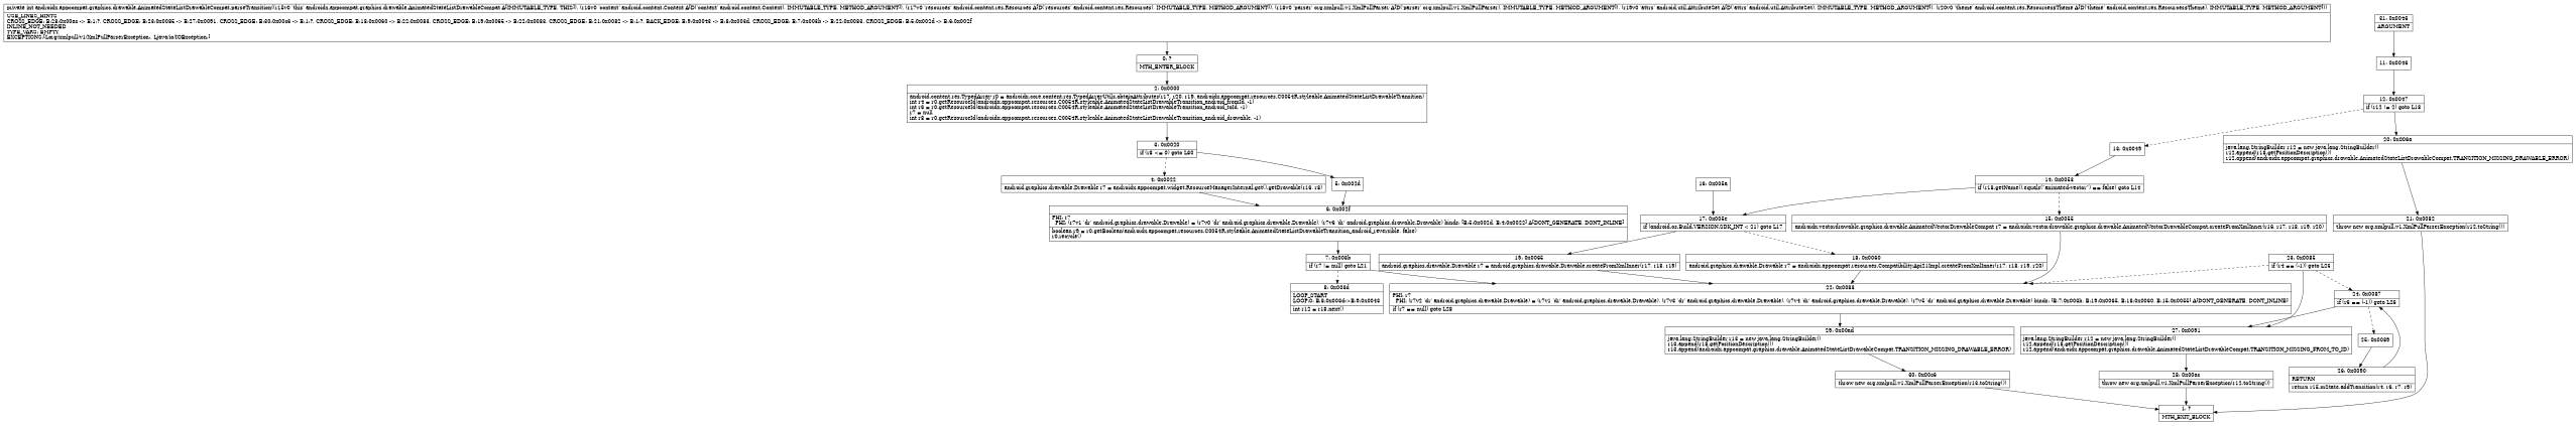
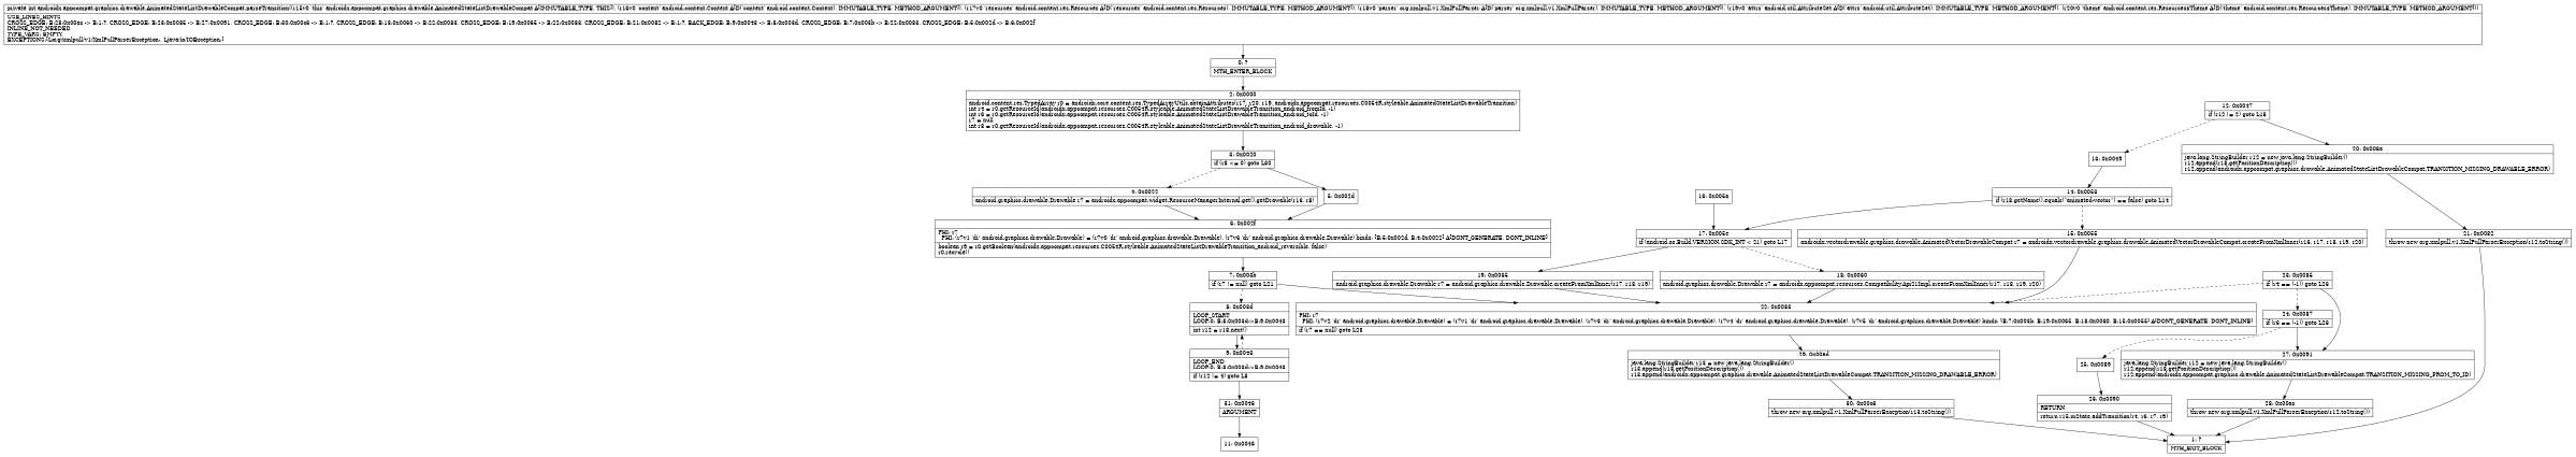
  digraph {
    node [shape=record]
    n1 [label="{0\:\ ?|MTH_ENTER_BLOCK\l}"]
    n2 [label="{2\:\ 0x0000|android.content.res.TypedArray r0 = androidx.core.content.res.TypedArrayUtils.obtainAttributes(r17, r20, r19, androidx.appcompat.resources.C0054R.styleable.AnimatedStateListDrawableTransition)\lint r4 = r0.getResourceId(androidx.appcompat.resources.C0054R.styleable.AnimatedStateListDrawableTransition_android_fromId, \-1)\lint r6 = r0.getResourceId(androidx.appcompat.resources.C0054R.styleable.AnimatedStateListDrawableTransition_android_toId, \-1)\lr7 = null\lint r8 = r0.getResourceId(androidx.appcompat.resources.C0054R.styleable.AnimatedStateListDrawableTransition_android_drawable, \-1)\l}"]
    n3 [label="{3\:\ 0x0020|if (r8 \<= 0) goto L30\l}"]
    n4 [label="{4\:\ 0x0022|android.graphics.drawable.Drawable r7 = androidx.appcompat.widget.ResourceManagerInternal.get().getDrawable(r16, r8)\l}"]
    n5 [label="{5\:\ 0x002d}"]
    n6 [label="{6\:\ 0x002f|PHI: r7 \l  PHI: (r7v1 'dr' android.graphics.drawable.Drawable) = (r7v0 'dr' android.graphics.drawable.Drawable), (r7v6 'dr' android.graphics.drawable.Drawable) binds: [B:5:0x002d, B:4:0x0022] A[DONT_GENERATE, DONT_INLINE]\l|boolean r9 = r0.getBoolean(androidx.appcompat.resources.C0054R.styleable.AnimatedStateListDrawableTransition_android_reversible, false)\lr0.recycle()\l}"]
    n7 [label="{7\:\ 0x003b|if (r7 != null) goto L21\l}"]
    n8 [label="{8\:\ 0x003d|LOOP_START\lLOOP:0: B:8:0x003d\-\>B:9:0x0043\l|int r12 = r18.next()\l}"]
    n9 [label="{22\:\ 0x0083|PHI: r7 \l  PHI: (r7v2 'dr' android.graphics.drawable.Drawable) = (r7v1 'dr' android.graphics.drawable.Drawable), (r7v3 'dr' android.graphics.drawable.Drawable), (r7v4 'dr' android.graphics.drawable.Drawable), (r7v5 'dr' android.graphics.drawable.Drawable) binds: [B:7:0x003b, B:19:0x0065, B:18:0x0060, B:15:0x0055] A[DONT_GENERATE, DONT_INLINE]\l|if (r7 == null) goto L28\l}"]
+   n10 [label="{9\:\ 0x0043|LOOP_END\lLOOP:0: B:8:0x003d\-\>B:9:0x0043\l|if (r12 != 4) goto L8\l}"]
    n11 [label="{29\:\ 0x00ad|java.lang.StringBuilder r13 = new java.lang.StringBuilder()\lr13.append(r18.getPositionDescription())\lr13.append(androidx.appcompat.graphics.drawable.AnimatedStateListDrawableCompat.TRANSITION_MISSING_DRAWABLE_ERROR)\l}"]
    n12 [label="{31\:\ 0x0046|ARGUMENT\l}"]
    n13 [label="{11\:\ 0x0046}"]
    n14 [label="{12\:\ 0x0047|if (r12 != 2) goto L18\l}"]
    n15 [label="{13\:\ 0x0049}"]
    n16 [label="{20\:\ 0x006a|java.lang.StringBuilder r12 = new java.lang.StringBuilder()\lr12.append(r18.getPositionDescription())\lr12.append(androidx.appcompat.graphics.drawable.AnimatedStateListDrawableCompat.TRANSITION_MISSING_DRAWABLE_ERROR)\l}"]
    n17 [label="{14\:\ 0x0053|if (r18.getName().equals(\"animated\-vector\") == false) goto L14\l}"]
    n18 [label="{21\:\ 0x0082|throw new org.xmlpull.v1.XmlPullParserException(r12.toString())\l}"]
    n19 [label="{15\:\ 0x0055|androidx.vectordrawable.graphics.drawable.AnimatedVectorDrawableCompat r7 = androidx.vectordrawable.graphics.drawable.AnimatedVectorDrawableCompat.createFromXmlInner(r16, r17, r18, r19, r20)\l}"]
    n20 [label="{17\:\ 0x005e|if (android.os.Build.VERSION.SDK_INT \< 21) goto L17\l}"]
    n21 [label="{16\:\ 0x005a}"]
    n22 [label="{18\:\ 0x0060|android.graphics.drawable.Drawable r7 = androidx.appcompat.resources.Compatibility.Api21Impl.createFromXmlInner(r17, r18, r19, r20)\l}"]
    n23 [label="{19\:\ 0x0065|android.graphics.drawable.Drawable r7 = android.graphics.drawable.Drawable.createFromXmlInner(r17, r18, r19)\l}"]
    n24 [label="{1\:\ ?|MTH_EXIT_BLOCK\l}"]
    n25 [label="{23\:\ 0x0085|if (r4 == (\-1)) goto L26\l}"]
    n26 [label="{24\:\ 0x0087|if (r6 == (\-1)) goto L26\l}"]
    n27 [label="{27\:\ 0x0091|java.lang.StringBuilder r12 = new java.lang.StringBuilder()\lr12.append(r18.getPositionDescription())\lr12.append(androidx.appcompat.graphics.drawable.AnimatedStateListDrawableCompat.TRANSITION_MISSING_FROM_TO_ID)\l}"]
    n28 [label="{30\:\ 0x00c6|throw new org.xmlpull.v1.XmlPullParserException(r13.toString())\l}"]
    n29 [label="{25\:\ 0x0089}"]
    n30 [label="{28\:\ 0x00ac|throw new org.xmlpull.v1.XmlPullParserException(r12.toString())\l}"]
    n31 [label="{26\:\ 0x0090|RETURN\l|return r15.mState.addTransition(r4, r6, r7, r9)\l}"]
    n32 [label="{private int androidx.appcompat.graphics.drawable.AnimatedStateListDrawableCompat.parseTransition((r15v0 'this' androidx.appcompat.graphics.drawable.AnimatedStateListDrawableCompat A[IMMUTABLE_TYPE, THIS]), (r16v0 'context' android.content.Context A[D('context' android.content.Context), IMMUTABLE_TYPE, METHOD_ARGUMENT]), (r17v0 'resources' android.content.res.Resources A[D('resources' android.content.res.Resources), IMMUTABLE_TYPE, METHOD_ARGUMENT]), (r18v0 'parser' org.xmlpull.v1.XmlPullParser A[D('parser' org.xmlpull.v1.XmlPullParser), IMMUTABLE_TYPE, METHOD_ARGUMENT]), (r19v0 'attrs' android.util.AttributeSet A[D('attrs' android.util.AttributeSet), IMMUTABLE_TYPE, METHOD_ARGUMENT]), (r20v0 'theme' android.content.res.Resources$Theme A[D('theme' android.content.res.Resources$Theme), IMMUTABLE_TYPE, METHOD_ARGUMENT]))  | USE_LINES_HINTS\lCROSS_EDGE: B:28:0x00ac \-\> B:1:?, CROSS_EDGE: B:23:0x0085 \-\> B:27:0x0091, CROSS_EDGE: B:30:0x00c6 \-\> B:1:?, CROSS_EDGE: B:18:0x0060 \-\> B:22:0x0083, CROSS_EDGE: B:19:0x0065 \-\> B:22:0x0083, CROSS_EDGE: B:21:0x0082 \-\> B:1:?, BACK_EDGE: B:9:0x0043 \-\> B:8:0x003d, CROSS_EDGE: B:7:0x003b \-\> B:22:0x0083, CROSS_EDGE: B:5:0x002d \-\> B:6:0x002f\lINLINE_NOT_NEEDED\lTYPE_VARS: EMPTY\lEXCEPTIONS:[Lorg\/xmlpull\/v1\/XmlPullParserException;, Ljava\/io\/IOException;]\l}"]
    n1 -> n2
    n2 -> n3
    n3 -> n4 [style=dashed]
    n3 -> n5
    n4 -> n6
    n5 -> n6
    n6 -> n7
    n7 -> n8 [style=dashed]
    n7 -> n9
+   n8 -> n10
    n9 -> n11
+   n10 -> n8 [style=dashed]
+   n10 -> n12
    n11 -> n28
    n12 -> n13
-   n13 -> n14
    n14 -> n15 [style=dashed]
    n14 -> n16
    n15 -> n17
    n16 -> n18
    n17 -> n19 [style=dashed]
    n17 -> n20
    n18 -> n24
    n19 -> n9
    n20 -> n22 [style=dashed]
    n20 -> n23
    n21 -> n20
    n22 -> n9
    n23 -> n9
    n25 -> n9 [style=dashed]
    n25 -> n26 [style=dashed]
    n25 -> n27
    n26 -> n27
    n26 -> n29 [style=dashed]
    n27 -> n30
    n28 -> n24
    n29 -> n31
    n30 -> n24
-   n31 -> n26
+   n31 -> n24
    n32 -> n1
  }
